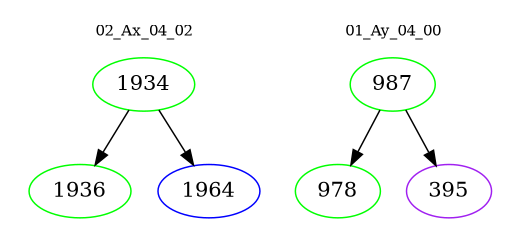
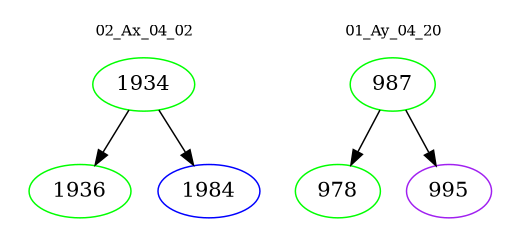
  digraph {
    node [color=green]
    edge [color=black]
    n1 [label=1934]
    n2 [label=1936]
-   n3 [color=blue label=1964]
+   n3 [color=blue label=1984]
    n4 [label=987]
    n5 [label=978]
-   n6 [color=purple label=395]
+   n6 [color=purple label=995]
    subgraph cluster_1 {
      color=white
      fontsize=10
      label="02_Ax_04_02"
      n1
      n2
      n3
    }
    subgraph cluster_2 {
      color=white
      fontsize=10
-     label="01_Ay_04_00"
+     label="01_Ay_04_20"
      n4
      n5
      n6
    }
    n1 -> n2
    n1 -> n3
    n4 -> n5
    n4 -> n6
  }
